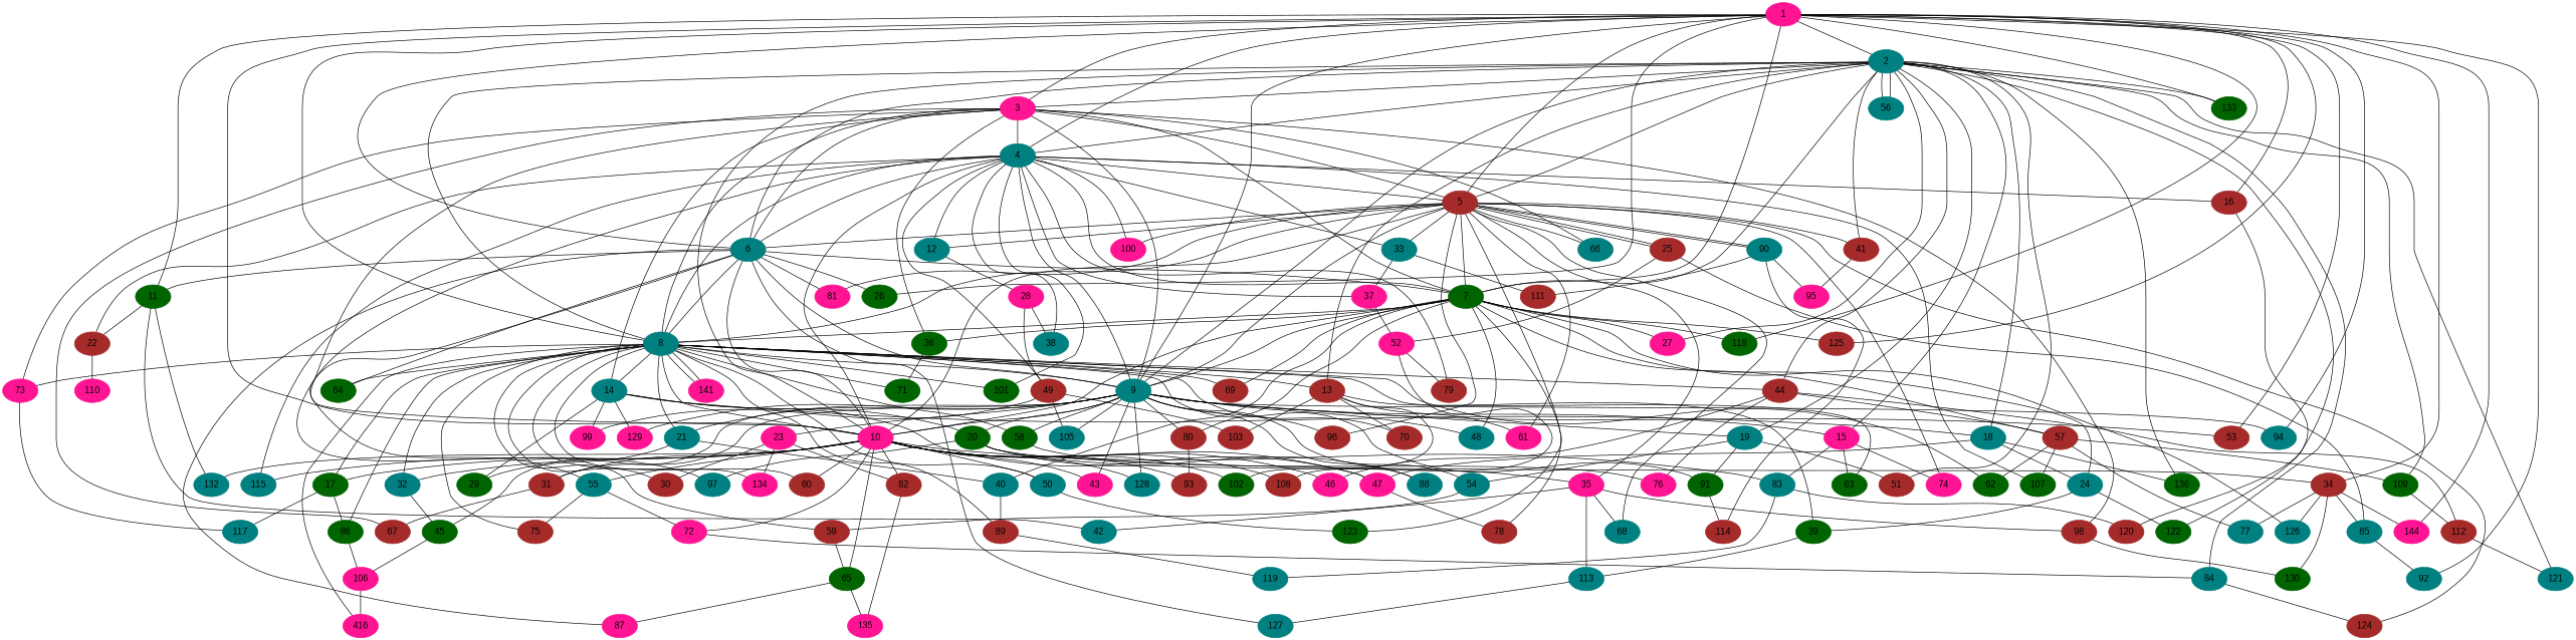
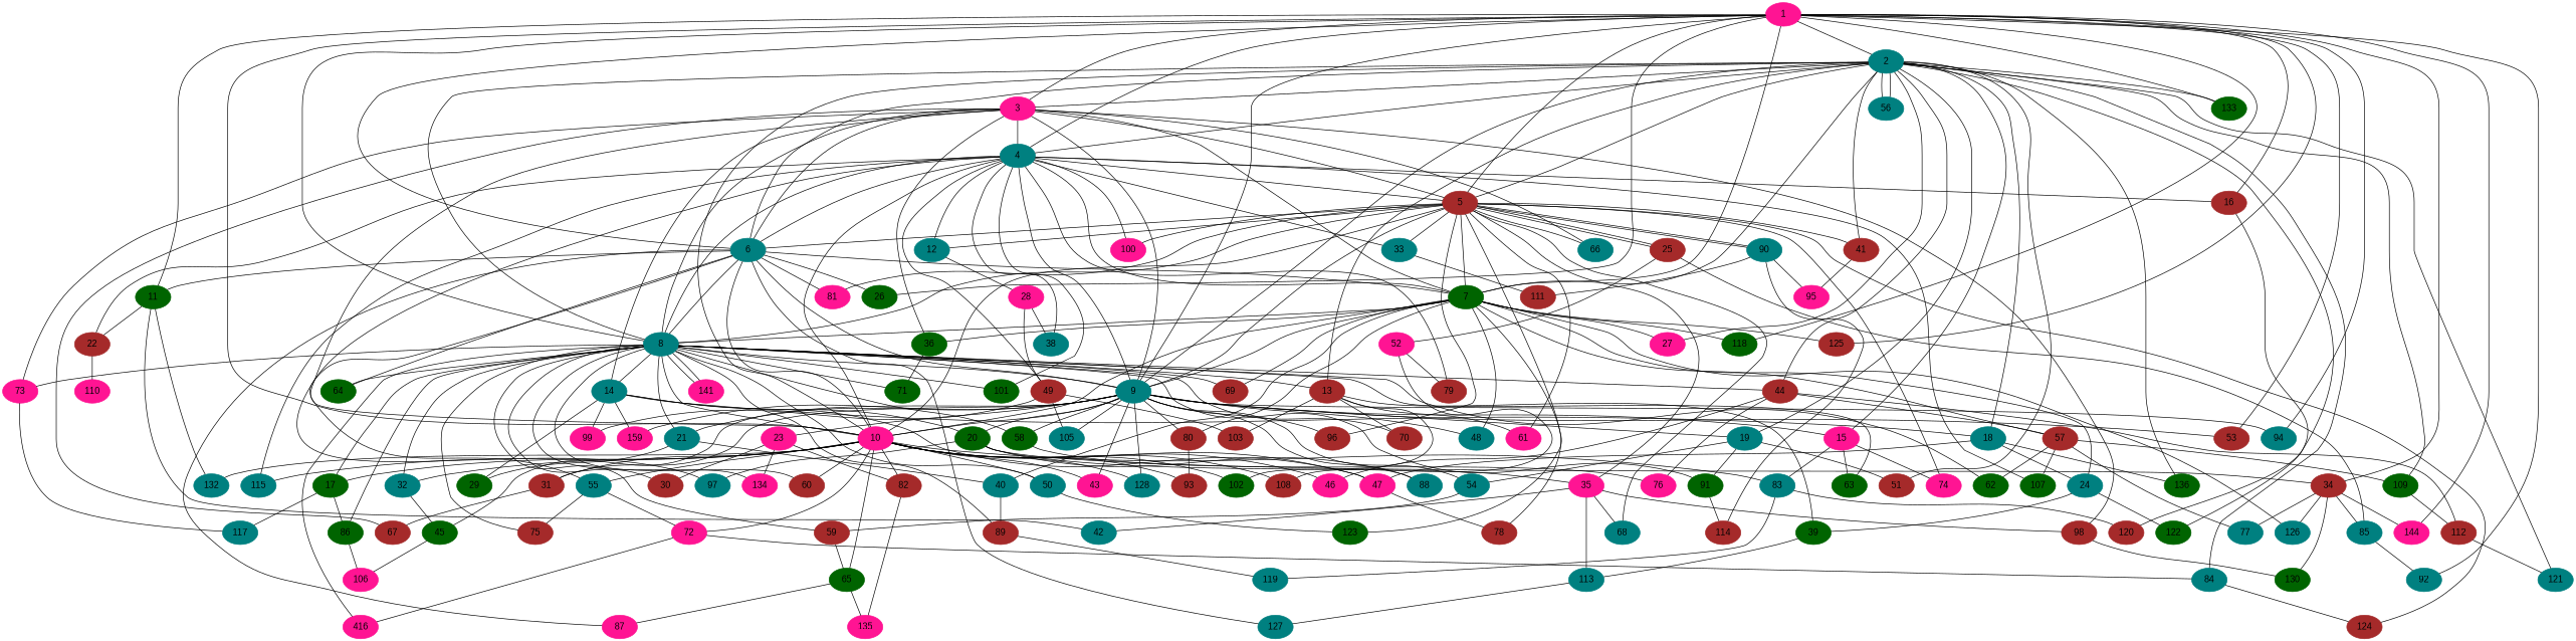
  graph {
    fontname="Liberation Sans"
    node [color=teal fontname="Liberation Sans" style=filled]
    edge [fontname="Liberation Sans"]
    1 [color=deeppink]
    2
    3 [color=deeppink]
    4
    5 [color=brown]
    6
    7 [color=darkgreen]
    8
    9
    10 [color=deeppink]
    11 [color=darkgreen]
    16 [color=brown]
    26 [color=darkgreen]
    34 [color=brown]
    53 [color=brown]
    92
    94
    n18 [color=deeppink label=144]
    118 [color=darkgreen]
    125 [color=brown]
    133 [color=darkgreen]
    13 [color=brown]
    15 [color=deeppink]
    18
    19
    27 [color=deeppink]
    41 [color=brown]
    44 [color=brown]
    51 [color=brown]
    56
    84
    109 [color=darkgreen]
    120 [color=brown]
    121
    136 [color=darkgreen]
    14
    36 [color=darkgreen]
    66
    67 [color=brown]
    73 [color=deeppink]
    98 [color=brown]
    12
    22 [color=brown]
    33
-   37 [color=deeppink]
    38
    49 [color=brown]
    79 [color=brown]
    97
    100 [color=deeppink]
    101 [color=darkgreen]
    107 [color=darkgreen]
    115
    25 [color=brown]
    35 [color=deeppink]
    61 [color=deeppink]
    68
    74 [color=deeppink]
    81 [color=deeppink]
    90
    96 [color=brown]
    123 [color=darkgreen]
    124 [color=brown]
    55
    64 [color=darkgreen]
    87 [color=deeppink]
    127
    24
    40
    48
    57 [color=brown]
    69 [color=brown]
    78 [color=brown]
    80 [color=brown]
    126
    17 [color=darkgreen]
    21
    30 [color=brown]
    32
    50
    58 [color=darkgreen]
    59 [color=brown]
    60 [color=brown]
    62 [color=darkgreen]
    63 [color=darkgreen]
    70 [color=brown]
    71 [color=darkgreen]
    75 [color=brown]
    86 [color=darkgreen]
    89 [color=brown]
    91 [color=darkgreen]
    n92 [color=deeppink label=416]
    n93 [color=deeppink label=141]
    134 [color=deeppink]
    20 [color=darkgreen]
    23 [color=deeppink]
    31 [color=brown]
    43 [color=deeppink]
    45 [color=darkgreen]
    54
    88
    105
    128
-   129 [color=deeppink]
+   129 [color=deeppink label=159]
    46 [color=deeppink]
    65 [color=darkgreen]
    72 [color=deeppink]
    82 [color=brown]
    83
    93 [color=brown]
    102 [color=darkgreen]
    108 [color=brown]
    132
    47 [color=deeppink]
    42
    122 [color=darkgreen]
    85
    77
    130 [color=darkgreen]
    39 [color=darkgreen]
    103 [color=brown]
    95 [color=deeppink]
    76 [color=deeppink]
    112 [color=brown]
    29 [color=darkgreen]
    99 [color=deeppink]
    117
    110 [color=deeppink]
    28 [color=deeppink]
    111 [color=brown]
    52 [color=deeppink]
    113
    114 [color=brown]
    106 [color=deeppink]
    119
    135 [color=deeppink]
    1 -- 2
    1 -- 3
    1 -- 4
    1 -- 5
    1 -- 6
    1 -- 7
    1 -- 8
    1 -- 9
    1 -- 10
    1 -- 11
    1 -- 16
    1 -- 26
    1 -- 34
    1 -- 53
    1 -- 92
    1 -- 94
    1 -- n18
    1 -- 118
    1 -- 125
    1 -- 133
    2 -- 3
    2 -- 4
    2 -- 5
    2 -- 6
    2 -- 7
    2 -- 8
    2 -- 9
    2 -- 10
    2 -- 133
    2 -- 13
    2 -- 15
    2 -- 18
    2 -- 19
    2 -- 27
    2 -- 41
    2 -- 44
    2 -- 51
    2 -- 56
    2 -- 56
    2 -- 84
    2 -- 109
    2 -- 120
    2 -- 121
    2 -- 136
    3 -- 4
    3 -- 5
    3 -- 6
    3 -- 7
    3 -- 8
    3 -- 9
    3 -- 10
    3 -- 14
    3 -- 36
    3 -- 66
    3 -- 67
    3 -- 73
    3 -- 98
    4 -- 5
    4 -- 6
    4 -- 7
    4 -- 8
    4 -- 9
    4 -- 10
    4 -- 16
    4 -- 12
    4 -- 22
    4 -- 33
-   4 -- 37
    4 -- 38
    4 -- 49
    4 -- 79
    4 -- 97
    4 -- 100
    4 -- 101
    4 -- 107
    4 -- 115
    5 -- 6
    5 -- 7
    5 -- 8
    5 -- 9
    5 -- 10
    5 -- 41
    5 -- 66
    5 -- 12
    5 -- 33
    5 -- 100
    5 -- 25
    5 -- 25
    5 -- 35
    5 -- 61
    5 -- 68
    5 -- 74
    5 -- 81
    5 -- 90
    5 -- 90
    5 -- 96
    5 -- 123
    5 -- 124
    6 -- 7
    6 -- 8
    6 -- 9
    6 -- 10
    6 -- 11
    6 -- 26
    6 -- 81
    6 -- 55
    6 -- 64
    6 -- 87
    6 -- 127
    7 -- 8
    7 -- 9
    7 -- 10
    7 -- 118
    7 -- 125
    7 -- 27
    7 -- 36
    7 -- 24
    7 -- 40
    7 -- 48
    7 -- 57
    7 -- 69
    7 -- 78
    7 -- 80
    7 -- 126
    8 -- 9
    8 -- 10
    8 -- 13
    8 -- 44
    8 -- 14
    8 -- 73
    8 -- 101
    8 -- 64
    8 -- 69
    8 -- 17
    8 -- 21
    8 -- 30
    8 -- 32
    8 -- 50
    8 -- 58
    8 -- 59
    8 -- 60
    8 -- 62
    8 -- 63
    8 -- 70
    8 -- 71
    8 -- 75
    8 -- 86
    8 -- 89
    8 -- 91
    8 -- n92
    8 -- n93
    8 -- n93
    8 -- 134
    9 -- 10
    9 -- 53
    9 -- 94
    9 -- 15
    9 -- 19
    9 -- 96
    9 -- 48
    9 -- 80
    9 -- 21
    9 -- 58
    9 -- 20
    9 -- 23
    9 -- 31
    9 -- 43
    9 -- 45
    9 -- 54
    9 -- 88
    9 -- 105
    9 -- 128
    9 -- 129
    10 -- 115
    10 -- 55
    10 -- 17
    10 -- 32
    10 -- 50
    10 -- 60
    10 -- 31
    10 -- 43
    10 -- 128
    10 -- 46
    10 -- 65
    10 -- 72
    10 -- 82
    10 -- 83
    10 -- 93
    10 -- 102
    10 -- 108
    10 -- 132
    10 -- 47
    11 -- 22
    11 -- 132
    11 -- 42
    16 -- 122
    34 -- n18
    34 -- 126
    34 -- 85
    34 -- 77
    34 -- 130
    13 -- 61
    13 -- 70
    13 -- 102
    13 -- 39
    13 -- 103
    15 -- 74
    15 -- 63
    15 -- 83
    18 -- 136
    18 -- 24
    18 -- 47
    19 -- 51
    19 -- 91
    19 -- 54
    41 -- 95
    44 -- 57
    44 -- 46
    44 -- 76
    44 -- 112
    84 -- 124
    109 -- 112
    14 -- 18
    14 -- 20
    14 -- 129
    14 -- 47
    14 -- 29
    14 -- 99
    36 -- 71
    73 -- 117
    98 -- 130
    12 -- 28
    22 -- 110
-   33 -- 37
    33 -- 111
-   37 -- 52
    49 -- 105
    49 -- 103
    49 -- 99
    25 -- 85
    25 -- 52
    35 -- 98
    35 -- 68
    35 -- 42
    35 -- 113
    90 -- 95
    90 -- 111
    90 -- 114
    55 -- 75
    55 -- 72
    24 -- 122
    24 -- 39
    40 -- 89
    57 -- 109
    57 -- 107
    57 -- 62
    57 -- 77
    80 -- 93
    17 -- 86
    17 -- 117
    21 -- 40
    21 -- 29
    32 -- 45
    50 -- 123
    58 -- 76
    59 -- 65
    86 -- 106
    89 -- 119
    91 -- 114
    20 -- 34
    20 -- 97
    20 -- 35
    20 -- 88
    23 -- 30
    23 -- 134
    23 -- 82
    31 -- 67
    45 -- 106
    54 -- 59
    65 -- 87
    65 -- 135
    72 -- 84
-   106 -- n92
+   72 -- n92
    82 -- 135
    83 -- 120
    83 -- 119
    47 -- 78
    85 -- 92
    39 -- 113
    112 -- 121
    28 -- 38
    28 -- 49
    52 -- 79
    52 -- 108
    113 -- 127
  }
